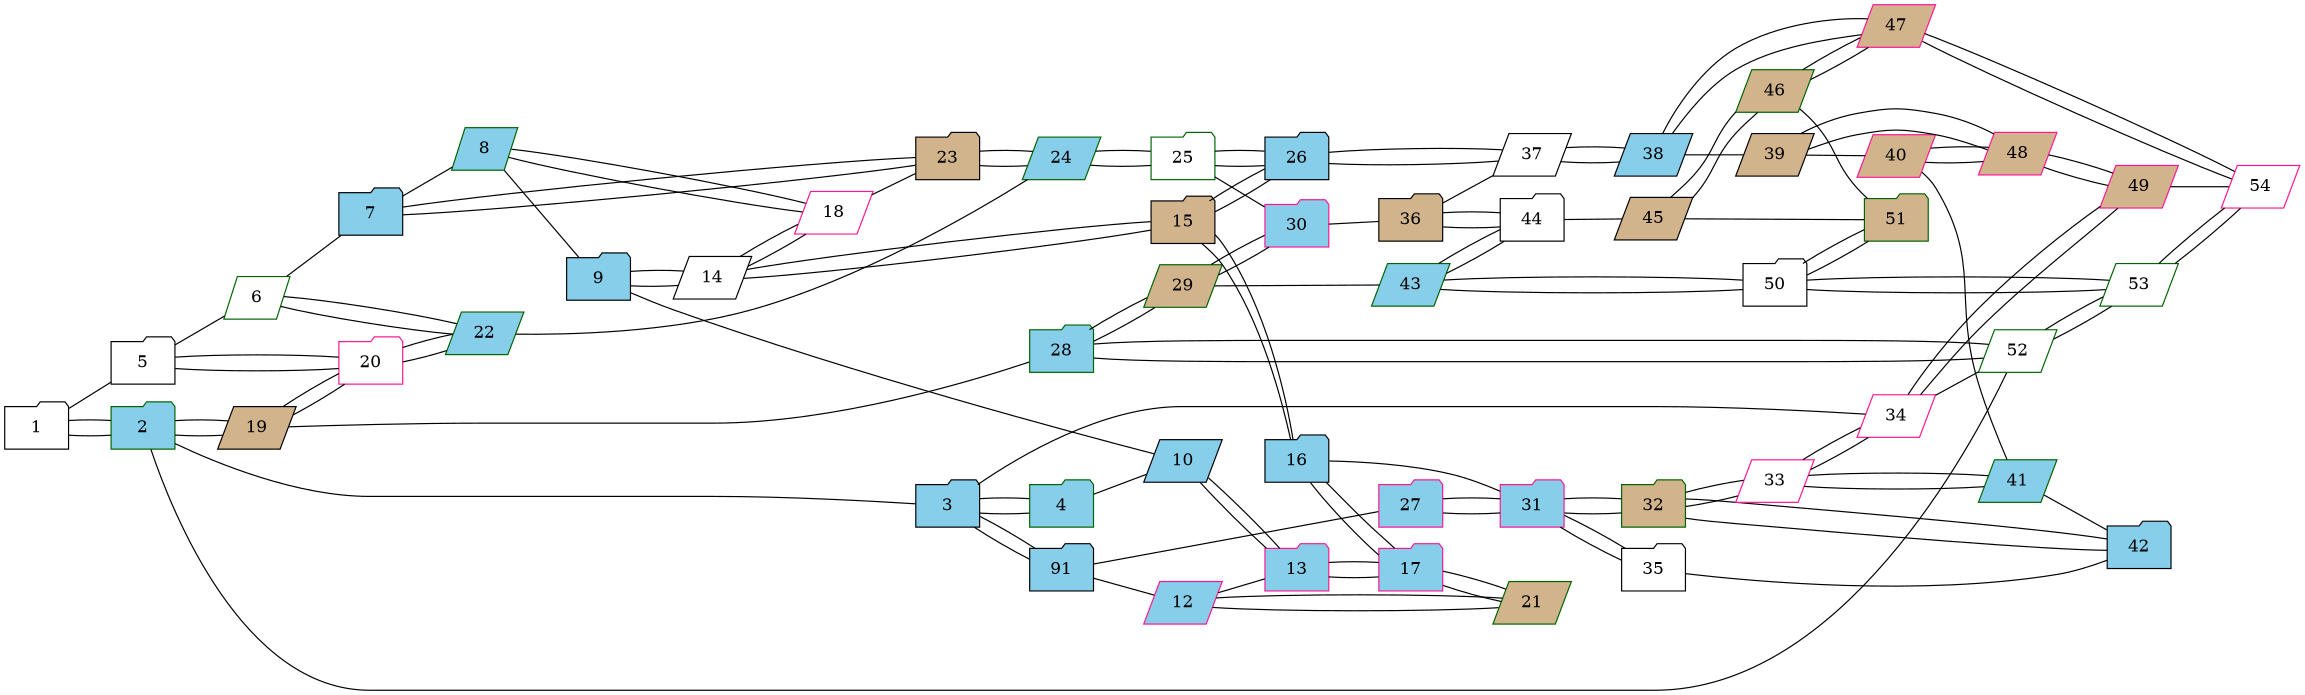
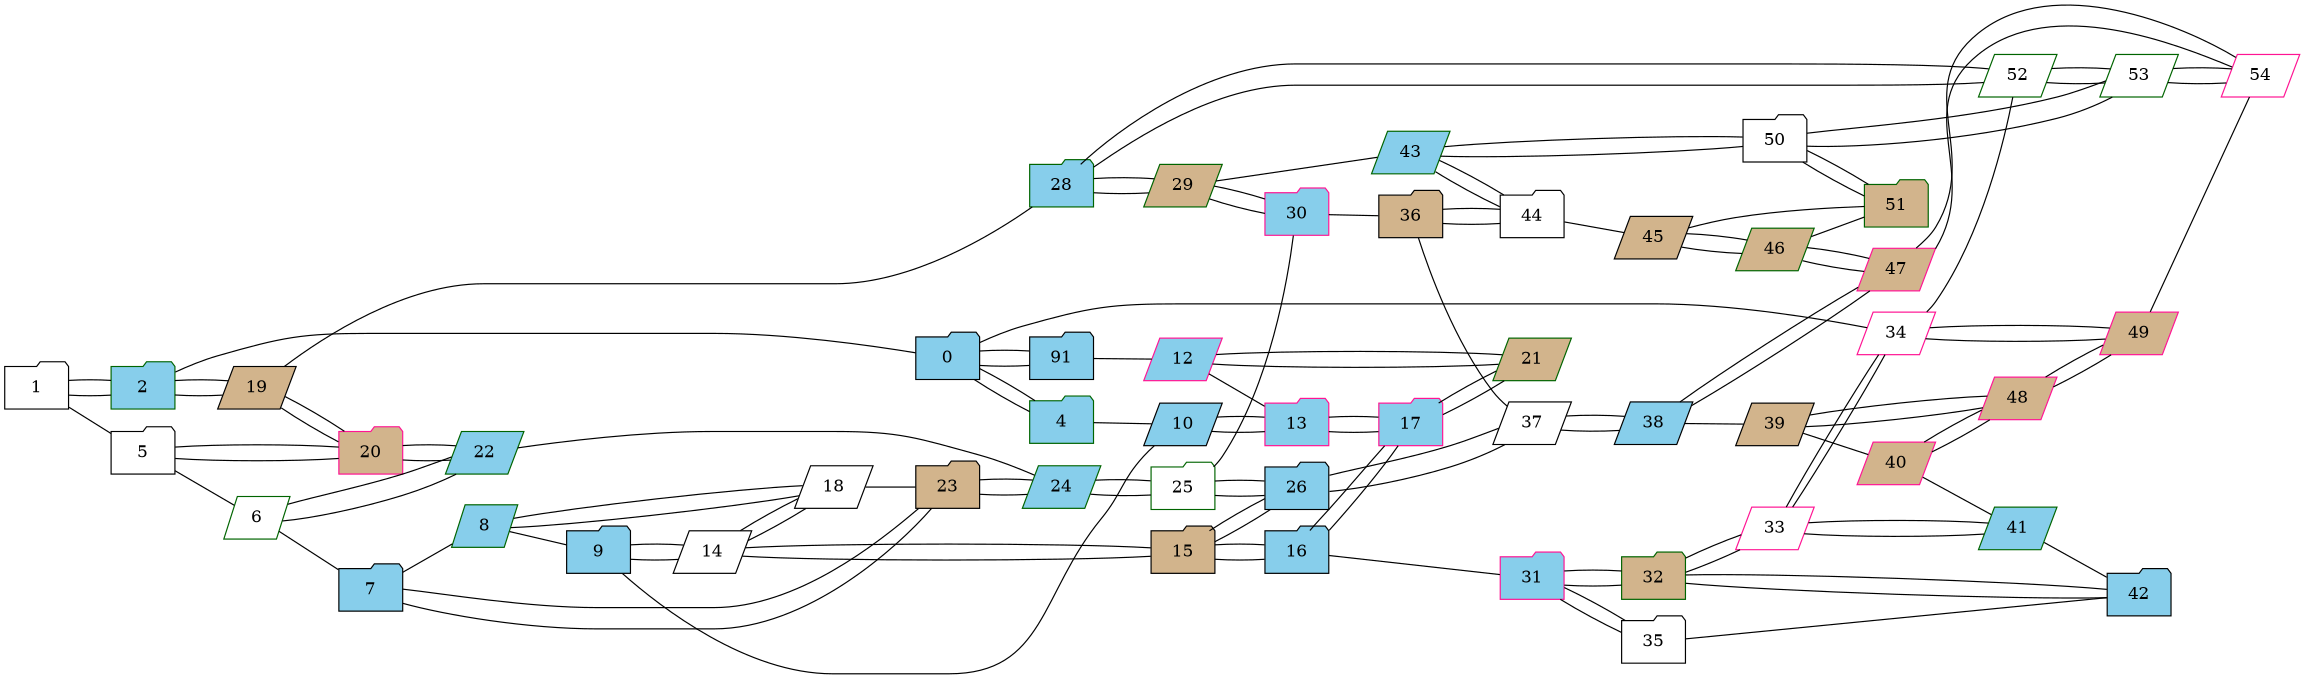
  graph {
    rankdir=LR
    node [color=black fillcolor=skyblue shape=folder style=filled]
    1 [fillcolor=white]
    2 [color=darkgreen]
    5 [fillcolor=white]
-   3
+   3 [label=0]
    19 [fillcolor=tan shape=parallelogram]
    52 [color=darkgreen fillcolor=white shape=parallelogram]
    6 [color=darkgreen fillcolor=white shape=parallelogram]
-   20 [color=deeppink fillcolor=white]
+   20 [color=deeppink fillcolor=tan]
    4 [color=darkgreen]
    n10 [label=91]
    34 [color=deeppink fillcolor=white shape=parallelogram]
    28 [color=darkgreen]
    53 [color=darkgreen fillcolor=white shape=parallelogram]
    10 [shape=parallelogram]
    12 [color=deeppink shape=parallelogram]
-   27 [color=deeppink]
    49 [color=deeppink fillcolor=tan shape=parallelogram]
    13 [color=deeppink]
    7
    22 [color=darkgreen shape=parallelogram]
    8 [color=darkgreen shape=parallelogram]
    23 [fillcolor=tan]
    24 [color=darkgreen shape=parallelogram]
    9
-   18 [color=deeppink fillcolor=white shape=parallelogram]
+   18 [fillcolor=white shape=parallelogram]
    14 [fillcolor=white shape=parallelogram]
    15 [fillcolor=tan]
    17 [color=deeppink]
    21 [color=darkgreen fillcolor=tan shape=parallelogram]
    31 [color=deeppink]
    16
    26
    37 [fillcolor=white shape=parallelogram]
    35 [fillcolor=white]
    42
    29 [color=darkgreen fillcolor=tan shape=parallelogram]
    25 [color=darkgreen fillcolor=white]
    30 [color=deeppink]
    36 [fillcolor=tan]
    38 [shape=parallelogram]
    32 [color=darkgreen fillcolor=tan]
    43 [color=darkgreen shape=parallelogram]
    44 [fillcolor=white]
    50 [fillcolor=white]
    33 [color=deeppink fillcolor=white shape=parallelogram]
    41 [color=darkgreen shape=parallelogram]
    54 [color=deeppink fillcolor=white shape=parallelogram]
    45 [fillcolor=tan shape=parallelogram]
    39 [fillcolor=tan shape=parallelogram]
    47 [color=deeppink fillcolor=tan shape=parallelogram]
    40 [color=deeppink fillcolor=tan shape=parallelogram]
    48 [color=deeppink fillcolor=tan shape=parallelogram]
    51 [color=darkgreen fillcolor=tan]
    46 [color=darkgreen fillcolor=tan shape=parallelogram]
    1 -- 2
    1 -- 2
    1 -- 5
    2 -- 3
    2 -- 19
    2 -- 19
-   2 -- 52
    5 -- 6
    5 -- 20
    5 -- 20
    3 -- 4
    3 -- 4
    3 -- n10
    3 -- n10
    3 -- 34
    19 -- 20
    19 -- 20
    19 -- 28
    52 -- 53
    52 -- 53
    6 -- 7
    6 -- 22
    6 -- 22
    20 -- 22
    20 -- 22
    4 -- 10
    n10 -- 12
-   n10 -- 27
    34 -- 52
    34 -- 49
    34 -- 49
    28 -- 52
    28 -- 52
    28 -- 29
    28 -- 29
    53 -- 54
    53 -- 54
    10 -- 13
    10 -- 13
    12 -- 13
    12 -- 21
    12 -- 21
-   27 -- 31
-   27 -- 31
    49 -- 54
    13 -- 17
    13 -- 17
    7 -- 8
    7 -- 23
    7 -- 23
    22 -- 24
    8 -- 9
    8 -- 18
    8 -- 18
    23 -- 24
    23 -- 24
    24 -- 25
    24 -- 25
    9 -- 10
    9 -- 14
    9 -- 14
    18 -- 23
    14 -- 18
    14 -- 18
    14 -- 15
    14 -- 15
    15 -- 16
    15 -- 16
    15 -- 26
    15 -- 26
    17 -- 21
    17 -- 21
    31 -- 35
    31 -- 35
    31 -- 32
    31 -- 32
    16 -- 17
    16 -- 17
    16 -- 31
    26 -- 37
    26 -- 37
    37 -- 38
    37 -- 38
    35 -- 42
    29 -- 30
    29 -- 30
    29 -- 43
    25 -- 26
    25 -- 26
    25 -- 30
    30 -- 36
    36 -- 37
    36 -- 44
    36 -- 44
    38 -- 39
    38 -- 47
    38 -- 47
    32 -- 42
    32 -- 42
    32 -- 33
    32 -- 33
    43 -- 44
    43 -- 44
    43 -- 50
    43 -- 50
    44 -- 45
    50 -- 53
    50 -- 53
    50 -- 51
    50 -- 51
    33 -- 34
    33 -- 34
    33 -- 41
    33 -- 41
    41 -- 42
    45 -- 51
    45 -- 46
    45 -- 46
    39 -- 40
    39 -- 48
    39 -- 48
    47 -- 54
    47 -- 54
    40 -- 41
    40 -- 48
    40 -- 48
    48 -- 49
    48 -- 49
    46 -- 47
    46 -- 47
    46 -- 51
  }
